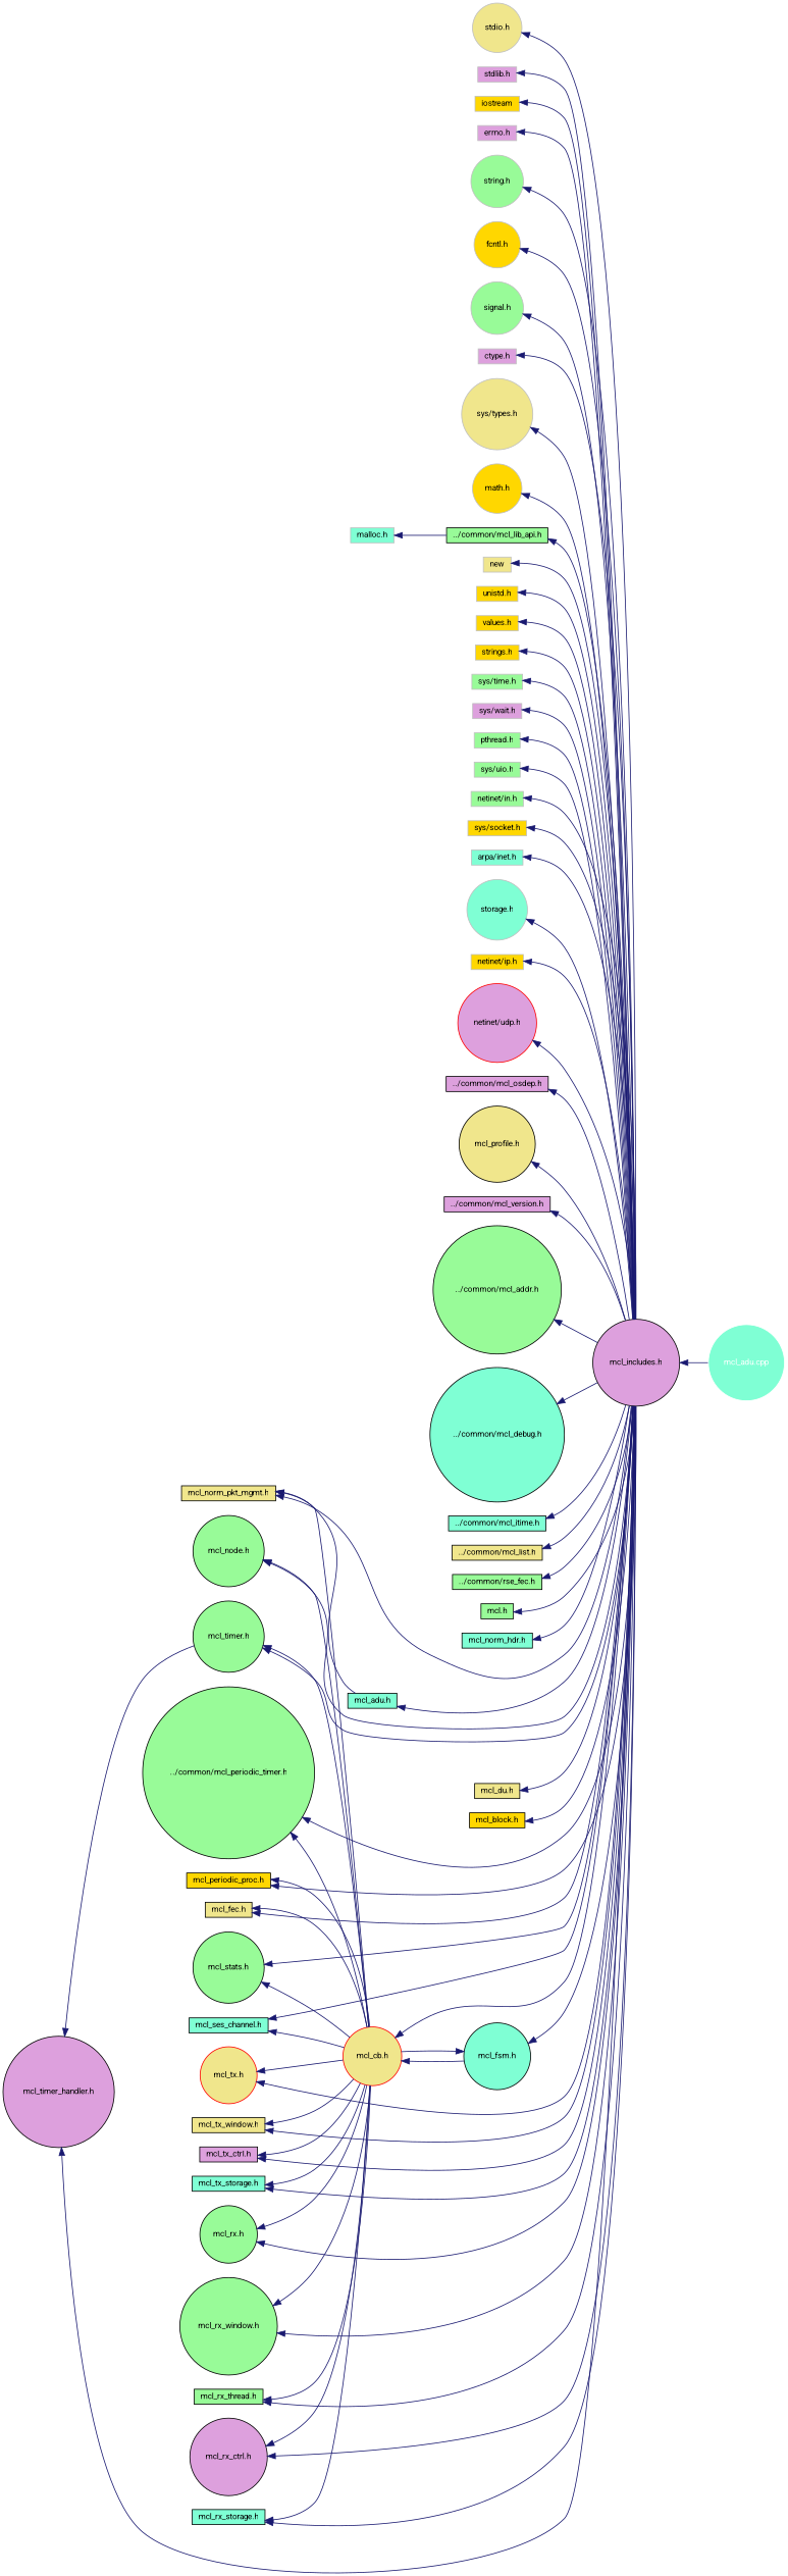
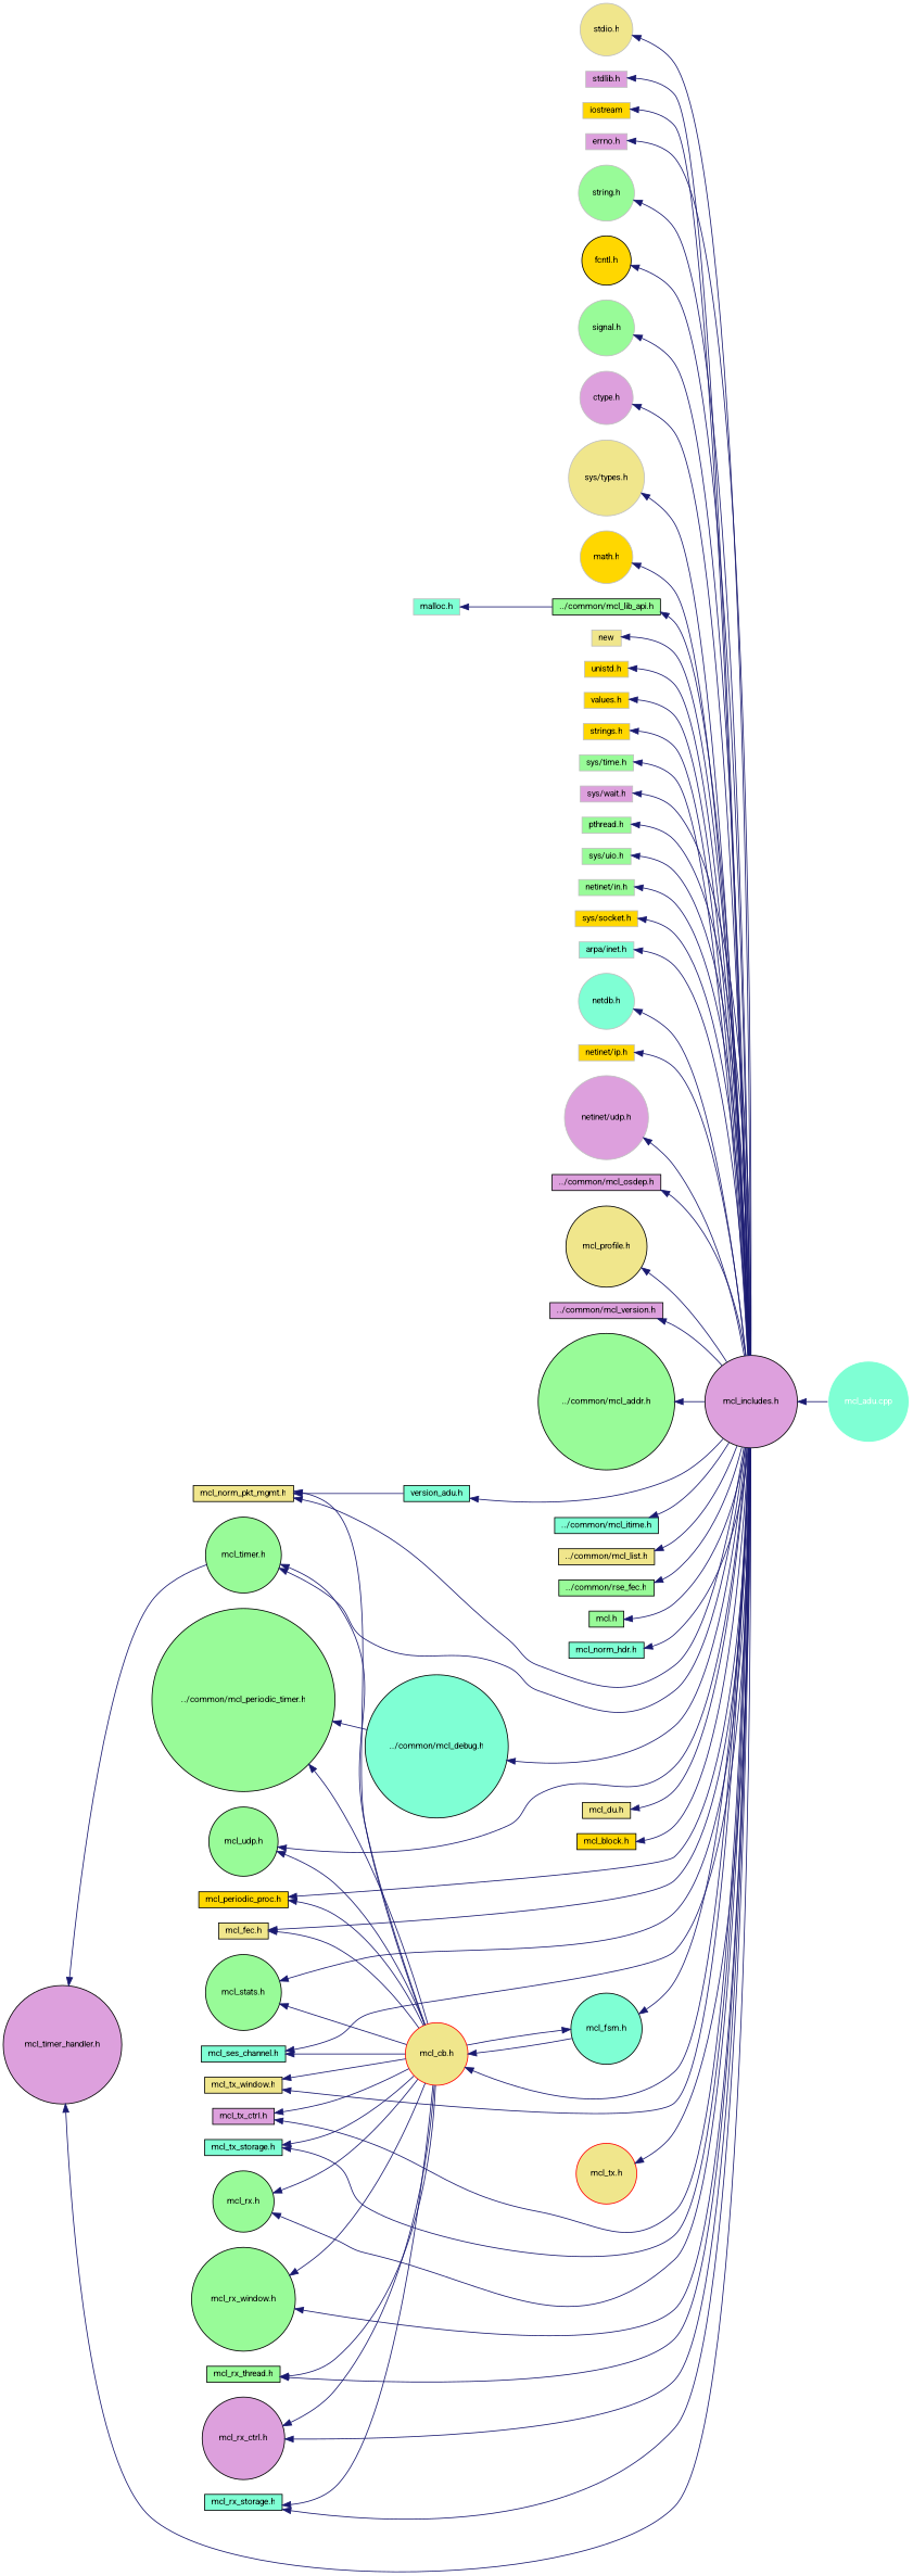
  digraph {
    fontname=Roboto
    rankdir=LR
    node [color=black fillcolor=palegreen fontname=Roboto fontsize=10 shape=box style=filled]
    edge [color=midnightblue dir=back fontname=Roboto fontsize=10 labelfontname=Helvetica labelfontsize=10 style=solid]
    n1 [color=white fillcolor=aquamarine fontcolor=white height=0.2 label="mcl_adu.cpp" shape=circle width=0.4]
    n2 [fillcolor=plum height=0.2 label="mcl_includes.h" shape=circle width=0.4]
    n3 [color=grey75 fillcolor=khaki height=0.2 label="stdio.h" shape=circle width=0.4]
    n4 [color=grey75 fillcolor=plum height=0.2 label="stdlib.h" width=0.4]
    n5 [color=grey75 fillcolor=gold height=0.2 label=iostream width=0.4]
    n6 [color=grey75 fillcolor=plum height=0.2 label="errno.h" width=0.4]
    n7 [color=grey75 height=0.2 label="string.h" shape=circle width=0.4]
-   n8 [color=grey75 fillcolor=gold height=0.2 label="fcntl.h" shape=circle width=0.4]
+   n8 [fillcolor=gold height=0.2 label="fcntl.h" shape=circle width=0.4]
    n9 [color=grey75 height=0.2 label="signal.h" shape=circle width=0.4]
-   n10 [color=grey75 fillcolor=plum height=0.2 label="ctype.h" width=0.4]
+   n10 [color=grey75 fillcolor=plum height=0.2 label="ctype.h" shape=circle width=0.4]
    n11 [color=grey75 fillcolor=khaki height=0.2 label="sys/types.h" shape=circle width=0.4]
    n12 [color=grey75 fillcolor=gold height=0.2 label="math.h" shape=circle width=0.4]
    n13 [color=grey75 fillcolor=aquamarine height=0.2 label="malloc.h" width=0.4]
    n14 [height=0.2 label="../common/mcl_lib_api.h" width=0.4]
    n15 [color=grey75 fillcolor=khaki height=0.2 label=new width=0.4]
    n16 [color=grey75 fillcolor=gold height=0.2 label="unistd.h" width=0.4]
    n17 [color=grey75 fillcolor=gold height=0.2 label="values.h" width=0.4]
    n18 [color=grey75 fillcolor=gold height=0.2 label="strings.h" width=0.4]
    n19 [color=grey75 height=0.2 label="sys/time.h" width=0.4]
    n20 [color=grey75 fillcolor=plum height=0.2 label="sys/wait.h" width=0.4]
    n21 [color=grey75 height=0.2 label="pthread.h" width=0.4]
    n22 [color=grey75 height=0.2 label="sys/uio.h" width=0.4]
    n23 [color=grey75 height=0.2 label="netinet/in.h" width=0.4]
    n24 [color=grey75 fillcolor=gold height=0.2 label="sys/socket.h" width=0.4]
    n25 [color=grey75 fillcolor=aquamarine height=0.2 label="arpa/inet.h" width=0.4]
-   n26 [color=grey75 fillcolor=aquamarine height=0.2 label="storage.h" shape=circle width=0.4]
+   n26 [color=grey75 fillcolor=aquamarine height=0.2 label="netdb.h" shape=circle width=0.4]
    n27 [color=grey75 fillcolor=gold height=0.2 label="netinet/ip.h" width=0.4]
-   n28 [color=red fillcolor=plum height=0.2 label="netinet/udp.h" shape=circle width=0.4]
+   n28 [color=grey75 fillcolor=plum height=0.2 label="netinet/udp.h" shape=circle width=0.4]
    n29 [fillcolor=plum height=0.2 label="../common/mcl_osdep.h" width=0.4]
    n30 [fillcolor=khaki height=0.2 label="mcl_profile.h" shape=circle width=0.4]
    n31 [fillcolor=plum height=0.2 label="../common/mcl_version.h" width=0.4]
    n32 [height=0.2 label="../common/mcl_addr.h" shape=circle width=0.4]
    n33 [fillcolor=aquamarine height=0.2 label="../common/mcl_debug.h" shape=circle width=0.4]
    n34 [fillcolor=aquamarine height=0.2 label="../common/mcl_itime.h" width=0.4]
    n35 [fillcolor=khaki height=0.2 label="../common/mcl_list.h" width=0.4]
    n36 [height=0.2 label="../common/rse_fec.h" width=0.4]
    n37 [height=0.2 label="mcl.h" width=0.4]
    n38 [fillcolor=aquamarine height=0.2 label="mcl_norm_hdr.h" width=0.4]
-   n39 [fillcolor=aquamarine height=0.2 label="mcl_adu.h" width=0.4]
+   n39 [fillcolor=aquamarine height=0.2 label="version_adu.h" width=0.4]
    n40 [fillcolor=khaki height=0.2 label="mcl_norm_pkt_mgmt.h" width=0.4]
    n41 [color=red fillcolor=khaki height=0.2 label="mcl_cb.h" shape=circle width=0.4]
    n42 [fillcolor=aquamarine height=0.2 label="mcl_fsm.h" shape=circle width=0.4]
    n43 [fillcolor=khaki height=0.2 label="mcl_du.h" width=0.4]
    n44 [fillcolor=gold height=0.2 label="mcl_block.h" width=0.4]
-   n45 [height=0.2 label="mcl_node.h" shape=circle width=0.4]
+   n45 [height=0.2 label="mcl_udp.h" shape=circle width=0.4]
    n46 [height=0.2 label="mcl_timer.h" shape=circle width=0.4]
    n47 [fillcolor=plum height=0.2 label="mcl_timer_handler.h" shape=circle width=0.4]
    n48 [height=0.2 label="../common/mcl_periodic_timer.h" shape=circle width=0.4]
    n49 [fillcolor=gold height=0.2 label="mcl_periodic_proc.h" width=0.4]
    n50 [fillcolor=khaki height=0.2 label="mcl_fec.h" width=0.4]
    n51 [height=0.2 label="mcl_stats.h" shape=circle width=0.4]
    n52 [fillcolor=aquamarine height=0.2 label="mcl_ses_channel.h" width=0.4]
    n53 [color=red fillcolor=khaki height=0.2 label="mcl_tx.h" shape=circle width=0.4]
    n54 [fillcolor=khaki height=0.2 label="mcl_tx_window.h" width=0.4]
    n55 [fillcolor=plum height=0.2 label="mcl_tx_ctrl.h" width=0.4]
    n56 [fillcolor=aquamarine height=0.2 label="mcl_tx_storage.h" width=0.4]
    n57 [height=0.2 label="mcl_rx.h" shape=circle width=0.4]
    n58 [height=0.2 label="mcl_rx_window.h" shape=circle width=0.4]
    n59 [height=0.2 label="mcl_rx_thread.h" width=0.4]
    n60 [fillcolor=plum height=0.2 label="mcl_rx_ctrl.h" shape=circle width=0.4]
    n61 [fillcolor=aquamarine height=0.2 label="mcl_rx_storage.h" width=0.4]
    n2 -> n1
    n3 -> n2
    n4 -> n2
    n5 -> n2
    n6 -> n2
    n7 -> n2
    n8 -> n2
    n9 -> n2
    n10 -> n2
    n11 -> n2
    n12 -> n2
    n13 -> n14
    n14 -> n2
    n15 -> n2
    n16 -> n2
    n17 -> n2
    n18 -> n2
    n19 -> n2
    n20 -> n2
    n21 -> n2
    n22 -> n2
    n23 -> n2
    n24 -> n2
    n25 -> n2
    n26 -> n2
    n27 -> n2
    n28 -> n2
    n29 -> n2
    n30 -> n2
    n31 -> n2
    n32 -> n2
    n33 -> n2
    n34 -> n2
    n35 -> n2
    n36 -> n2
    n37 -> n2
    n38 -> n2
    n39 -> n2
    n40 -> n2
    n40 -> n39
    n40 -> n41
    n41 -> n2
    n41 -> n42
    n42 -> n2
    n42 -> n41
    n43 -> n2
    n44 -> n2
    n45 -> n2
    n45 -> n41
    n46 -> n2
    n46 -> n41
    n47 -> n2
    n47 -> n46
-   n48 -> n2
+   n48 -> n33
    n48 -> n41
    n49 -> n2
    n49 -> n41
    n50 -> n2
    n50 -> n41
    n51 -> n2
    n51 -> n41
    n52 -> n2
    n52 -> n41
    n53 -> n2
-   n53 -> n41
    n54 -> n2
    n54 -> n41
    n55 -> n2
    n55 -> n41
    n56 -> n2
    n56 -> n41
    n57 -> n2
    n57 -> n41
    n58 -> n2
    n58 -> n41
    n59 -> n2
    n59 -> n41
    n60 -> n2
    n60 -> n41
    n61 -> n2
    n61 -> n41
  }
